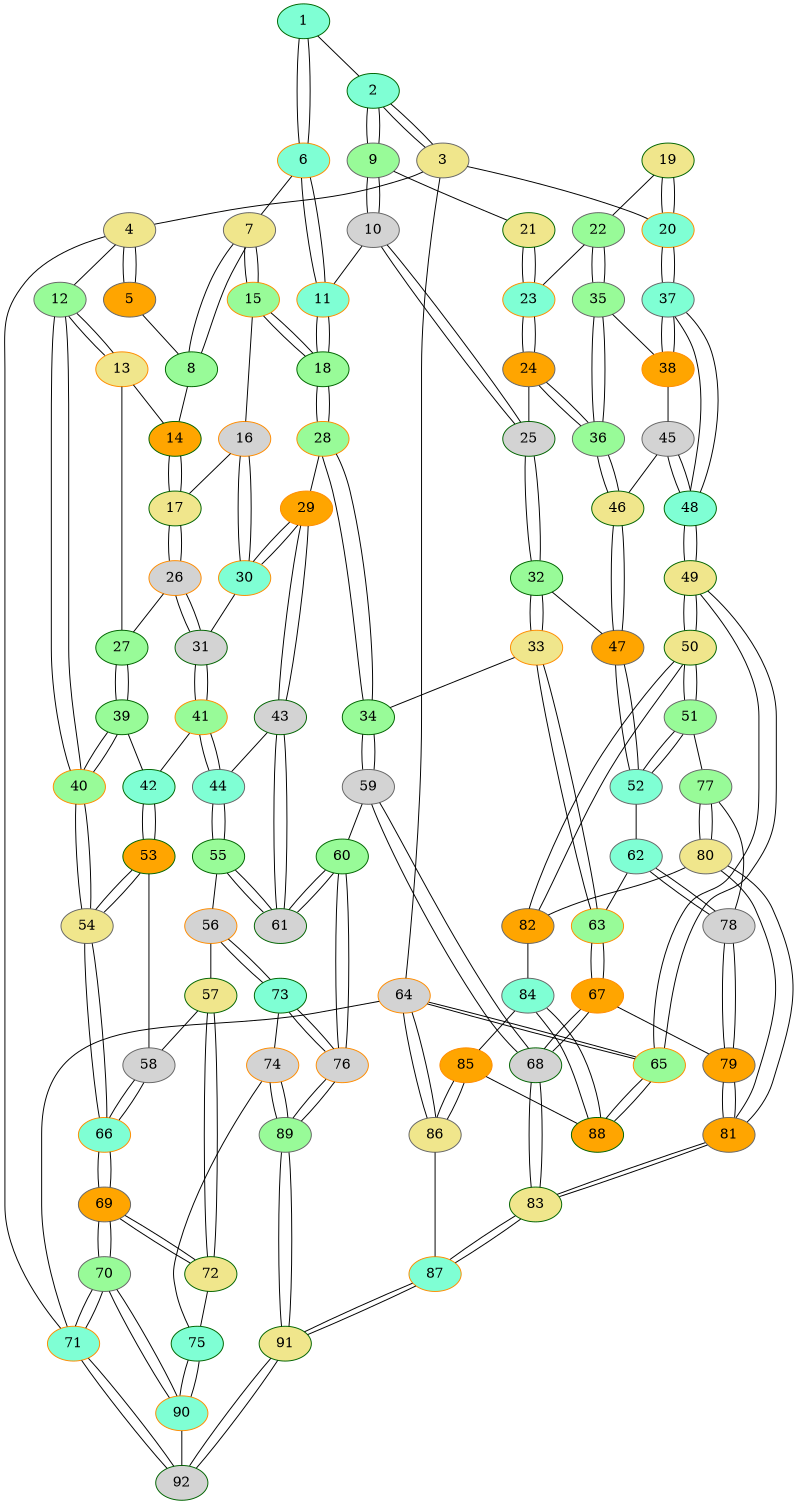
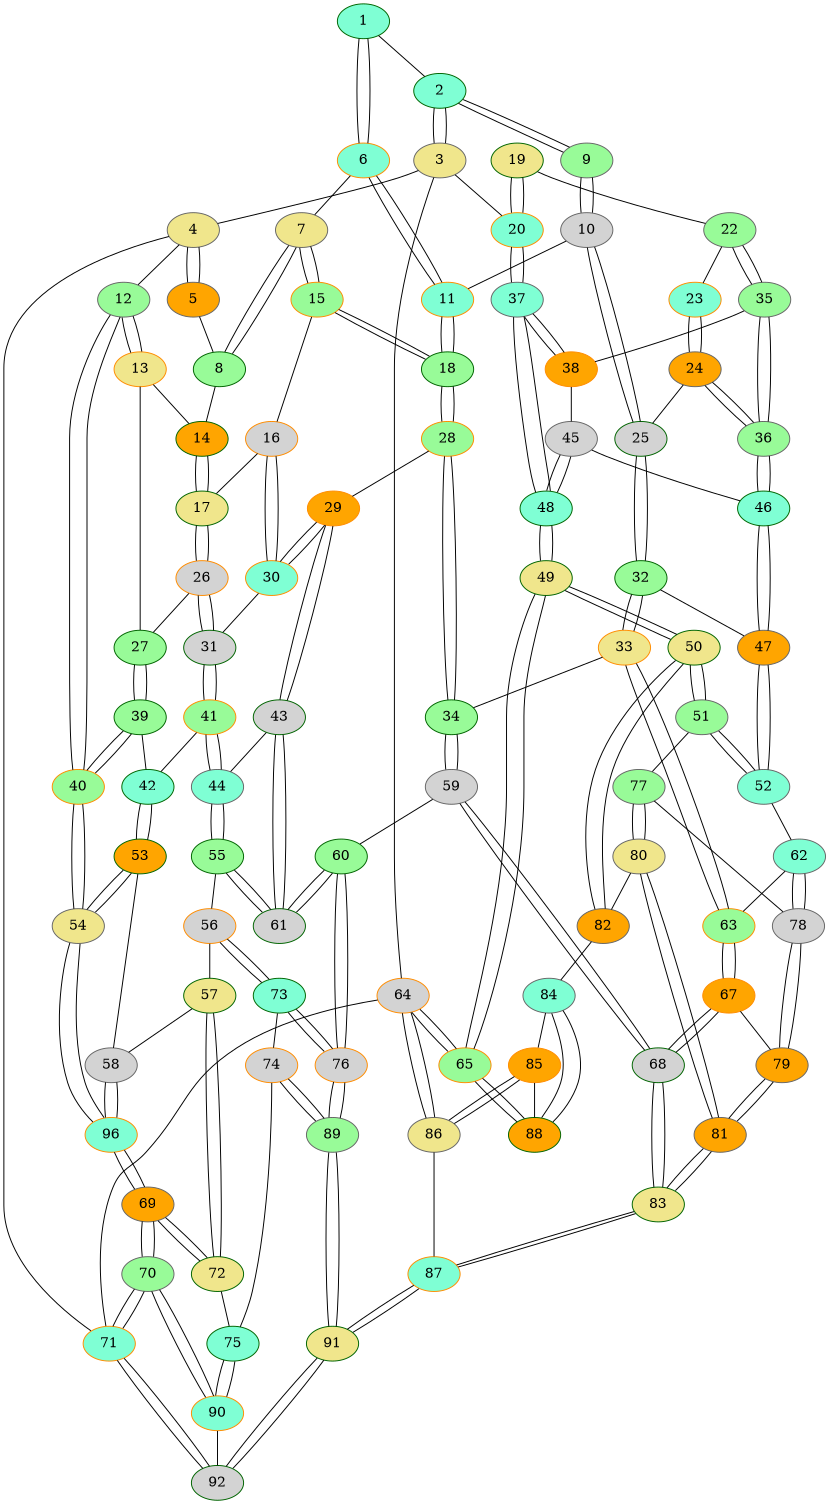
  graph {
    node [color=darkgreen fillcolor=palegreen style=filled]
    1 [fillcolor=aquamarine]
    2 [fillcolor=aquamarine]
    6 [color=darkorange fillcolor=aquamarine]
    3 [color=gray40 fillcolor=khaki]
    9 [color=gray40]
    7 [color=gray40 fillcolor=khaki]
    11 [color=darkorange fillcolor=aquamarine]
    4 [color=gray40 fillcolor=khaki]
    20 [color=darkorange fillcolor=aquamarine]
    64 [color=darkorange fillcolor=lightgrey]
    10 [color=gray40 fillcolor=lightgrey]
-   21 [fillcolor=khaki]
    5 [color=gray40 fillcolor=orange]
    12 [color=gray40]
    71 [color=darkorange fillcolor=aquamarine]
    37 [color=gray40 fillcolor=aquamarine]
    65 [color=darkorange]
    86 [color=gray40 fillcolor=khaki]
    8
    13 [color=darkorange fillcolor=khaki]
    40 [color=darkorange]
    92 [fillcolor=lightgrey]
    14 [fillcolor=orange]
    15 [color=darkorange]
    18
    16 [color=darkorange fillcolor=lightgrey]
    17 [fillcolor=khaki]
    25 [fillcolor=lightgrey]
    23 [color=darkorange fillcolor=aquamarine]
    32
    28 [color=darkorange]
    27
    54 [color=gray40 fillcolor=khaki]
    39
    26 [color=darkorange fillcolor=lightgrey]
    30 [color=darkorange fillcolor=aquamarine]
    31 [fillcolor=lightgrey]
    29 [color=darkorange fillcolor=orange]
    34
    19 [fillcolor=khaki]
    22 [color=gray40]
    35 [color=gray40]
    38 [color=darkorange fillcolor=orange]
    48 [fillcolor=aquamarine]
    24 [color=gray40 fillcolor=orange]
    36 [color=gray40]
-   46 [fillcolor=khaki]
+   46 [fillcolor=aquamarine]
    33 [color=darkorange fillcolor=khaki]
    47 [color=gray40 fillcolor=orange]
    41 [color=darkorange]
    42 [fillcolor=aquamarine]
    43 [fillcolor=lightgrey]
    59 [color=gray40 fillcolor=lightgrey]
    44 [color=gray40 fillcolor=aquamarine]
    61 [fillcolor=lightgrey]
    63 [color=darkorange]
    52 [color=gray40 fillcolor=aquamarine]
    67 [color=darkorange fillcolor=orange]
    60
    68 [fillcolor=lightgrey]
    45 [color=gray40 fillcolor=lightgrey]
    49 [fillcolor=khaki]
    53 [fillcolor=orange]
-   66 [color=darkorange fillcolor=aquamarine]
+   66 [color=darkorange fillcolor=aquamarine label=96]
    55
    58 [color=gray40 fillcolor=lightgrey]
    56 [color=darkorange fillcolor=lightgrey]
    62 [color=gray40 fillcolor=aquamarine]
    50 [fillcolor=khaki]
    51 [color=gray40]
    82 [color=gray40 fillcolor=orange]
    88 [fillcolor=orange]
    77 [color=gray40]
    84 [color=gray40 fillcolor=aquamarine]
    78 [color=gray40 fillcolor=lightgrey]
    80 [color=gray40 fillcolor=khaki]
    69 [color=gray40 fillcolor=orange]
    57 [fillcolor=khaki]
    73 [fillcolor=aquamarine]
    72 [fillcolor=khaki]
    76 [color=darkorange fillcolor=lightgrey]
    74 [color=darkorange fillcolor=lightgrey]
    75 [fillcolor=aquamarine]
    83 [fillcolor=khaki]
    89 [color=gray40]
    79 [color=gray40 fillcolor=orange]
    87 [color=darkorange fillcolor=aquamarine]
    70 [color=gray40]
    81 [color=gray40 fillcolor=orange]
    90 [color=darkorange fillcolor=aquamarine]
    91 [fillcolor=khaki]
    85 [color=darkorange fillcolor=orange]
    1 -- 2
    1 -- 6
    1 -- 6
    2 -- 3
    2 -- 3
    2 -- 9
    2 -- 9
    6 -- 7
    6 -- 11
    6 -- 11
    3 -- 4
    3 -- 20
    3 -- 64
    9 -- 10
    9 -- 10
-   9 -- 21
    7 -- 8
    7 -- 8
    7 -- 15
    7 -- 15
    11 -- 18
    11 -- 18
    4 -- 5
    4 -- 5
    4 -- 12
    4 -- 71
    20 -- 37
    20 -- 37
    64 -- 71
    64 -- 65
    64 -- 65
    64 -- 86
    64 -- 86
    10 -- 11
    10 -- 25
    10 -- 25
-   21 -- 23
-   21 -- 23
    5 -- 8
    12 -- 13
    12 -- 13
    12 -- 40
    12 -- 40
    71 -- 92
    71 -- 92
    37 -- 38
    37 -- 38
    37 -- 48
    37 -- 48
    65 -- 88
    65 -- 88
    86 -- 87
    8 -- 14
    13 -- 14
    13 -- 27
    40 -- 54
    40 -- 54
    14 -- 17
    14 -- 17
    15 -- 18
    15 -- 18
    15 -- 16
    18 -- 28
    18 -- 28
    16 -- 17
    16 -- 30
    16 -- 30
    17 -- 26
    17 -- 26
    25 -- 32
    25 -- 32
    23 -- 24
    23 -- 24
    32 -- 33
    32 -- 33
    32 -- 47
    28 -- 29
    28 -- 34
    28 -- 34
    27 -- 39
    27 -- 39
    54 -- 66
    54 -- 66
    39 -- 40
    39 -- 40
    39 -- 42
    26 -- 27
    26 -- 31
    26 -- 31
    30 -- 31
    31 -- 41
    31 -- 41
    29 -- 30
    29 -- 30
    29 -- 43
    29 -- 43
    34 -- 59
    34 -- 59
    19 -- 20
    19 -- 20
    19 -- 22
    22 -- 23
    22 -- 35
    22 -- 35
    35 -- 38
    35 -- 36
    35 -- 36
    38 -- 45
    48 -- 49
    48 -- 49
    24 -- 25
    24 -- 36
    24 -- 36
    36 -- 46
    36 -- 46
    46 -- 47
    46 -- 47
    33 -- 34
    33 -- 63
    33 -- 63
    47 -- 52
    47 -- 52
    41 -- 42
    41 -- 44
    41 -- 44
    42 -- 53
    42 -- 53
    43 -- 44
    43 -- 61
    43 -- 61
    59 -- 60
    59 -- 68
    59 -- 68
    44 -- 55
    44 -- 55
    63 -- 67
    63 -- 67
    52 -- 62
    67 -- 68
    67 -- 68
    67 -- 79
    60 -- 61
    60 -- 61
    60 -- 76
    60 -- 76
    68 -- 83
    68 -- 83
    45 -- 48
    45 -- 48
    45 -- 46
    49 -- 65
    49 -- 65
    49 -- 50
    49 -- 50
    53 -- 54
    53 -- 54
    53 -- 58
    66 -- 69
    66 -- 69
    55 -- 61
    55 -- 61
    55 -- 56
    58 -- 66
    58 -- 66
    56 -- 57
    56 -- 73
    56 -- 73
    62 -- 63
    62 -- 78
    62 -- 78
    50 -- 51
    50 -- 51
    50 -- 82
    50 -- 82
    51 -- 52
    51 -- 52
    51 -- 77
    82 -- 84
    77 -- 78
    77 -- 80
    77 -- 80
    84 -- 88
    84 -- 88
    84 -- 85
    78 -- 79
    78 -- 79
    80 -- 82
    80 -- 81
    80 -- 81
    69 -- 72
    69 -- 72
    69 -- 70
    69 -- 70
    57 -- 58
    57 -- 72
    57 -- 72
    73 -- 76
    73 -- 76
    73 -- 74
    72 -- 75
    76 -- 89
    76 -- 89
    74 -- 75
    74 -- 89
    74 -- 89
    75 -- 90
    75 -- 90
    83 -- 87
    83 -- 87
    89 -- 91
    89 -- 91
    79 -- 81
    79 -- 81
    87 -- 91
    87 -- 91
    70 -- 71
    70 -- 71
    70 -- 90
    70 -- 90
    81 -- 83
    81 -- 83
    90 -- 92
    91 -- 92
    91 -- 92
    85 -- 86
    85 -- 86
    85 -- 88
  }
